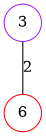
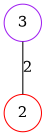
  graph {
    fontname="Helvetica,Arial,sans-serif"
    node [shape=circle]
    3 [color=purple]
-   2 [color=red label=6]
+   2 [color=red]
    3 -- 2 [label=2]
  }
